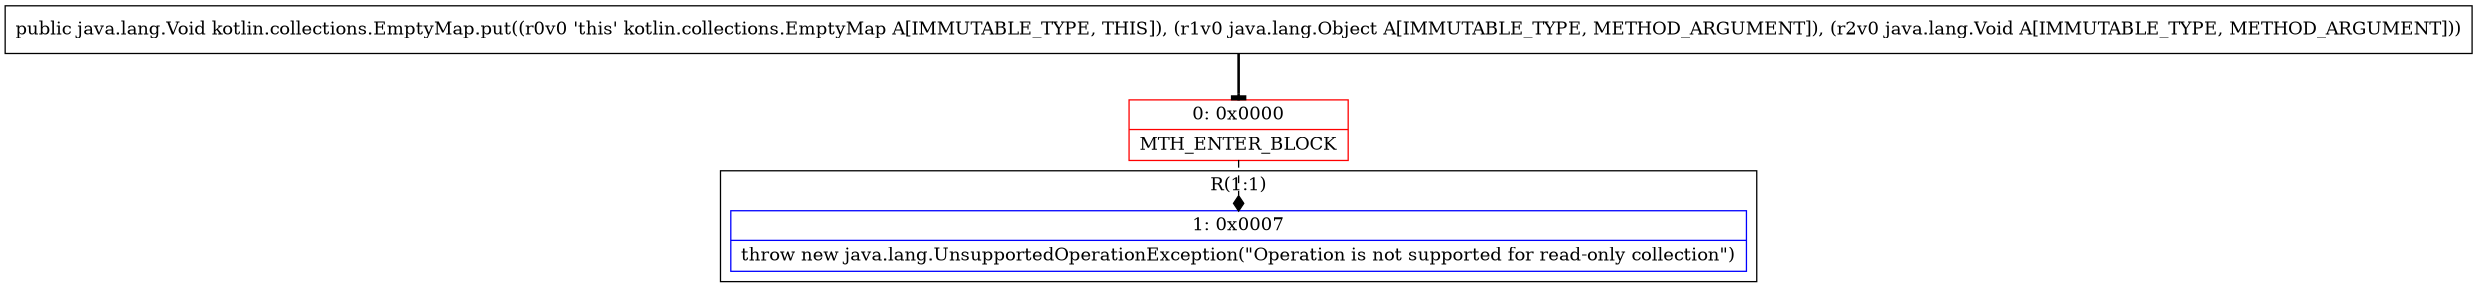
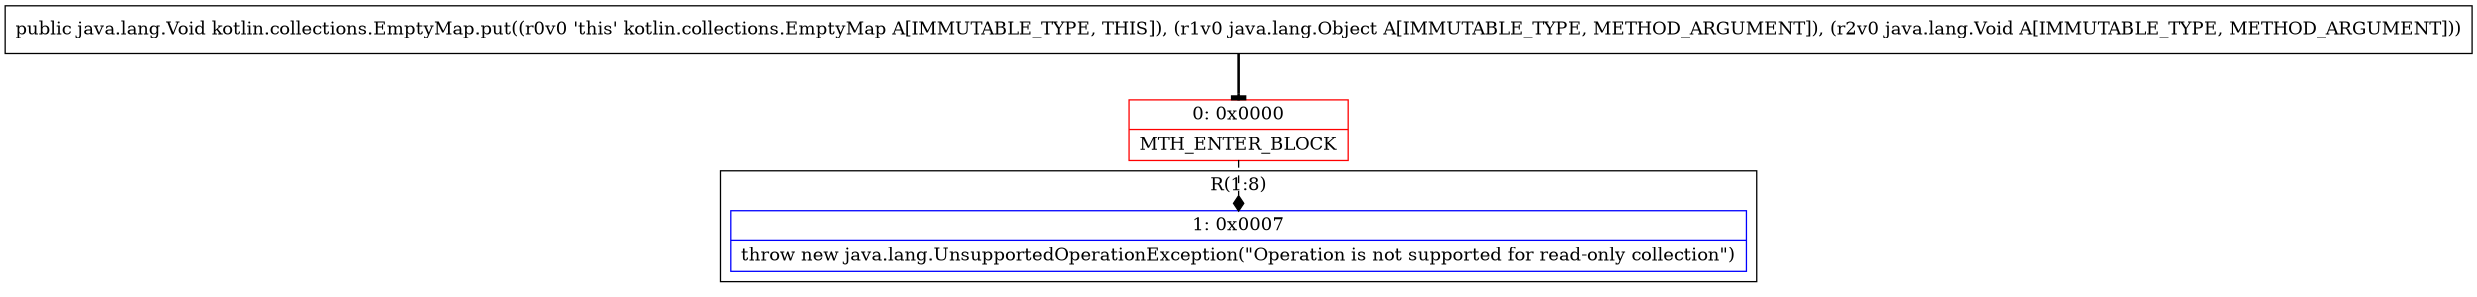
  digraph {
    node [shape=record]
    n1 [color=blue label="{1\:\ 0x0007|throw new java.lang.UnsupportedOperationException(\"Operation is not supported for read\-only collection\")\l}"]
    n2 [color=red label="{0\:\ 0x0000|MTH_ENTER_BLOCK\l}"]
    n3 [label="{public java.lang.Void kotlin.collections.EmptyMap.put((r0v0 'this' kotlin.collections.EmptyMap A[IMMUTABLE_TYPE, THIS]), (r1v0 java.lang.Object A[IMMUTABLE_TYPE, METHOD_ARGUMENT]), (r2v0 java.lang.Void A[IMMUTABLE_TYPE, METHOD_ARGUMENT])) }"]
    subgraph cluster_1 {
-     label="R(1:1)"
+     label="R(1:8)"
      n1
    }
    n2 -> n1 [style=dashed arrowhead=diamond]
    n3 -> n2 [style=bold arrowhead=tee]
  }
